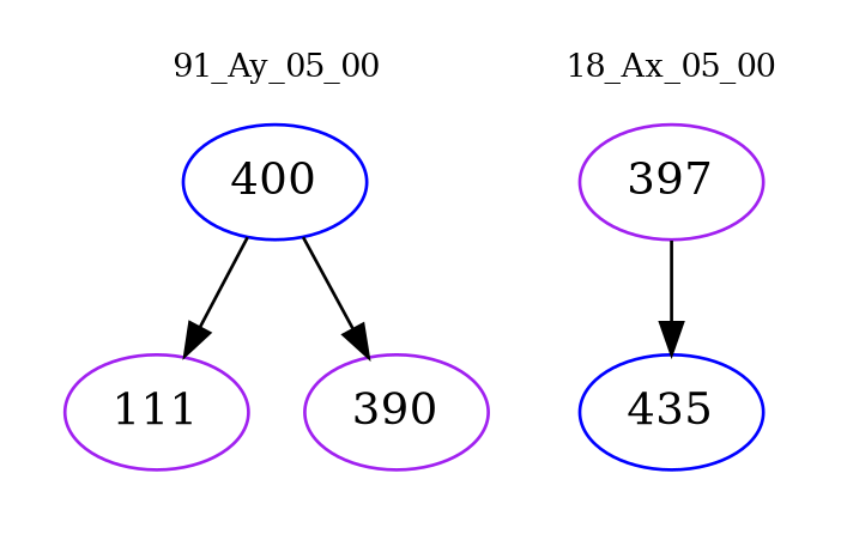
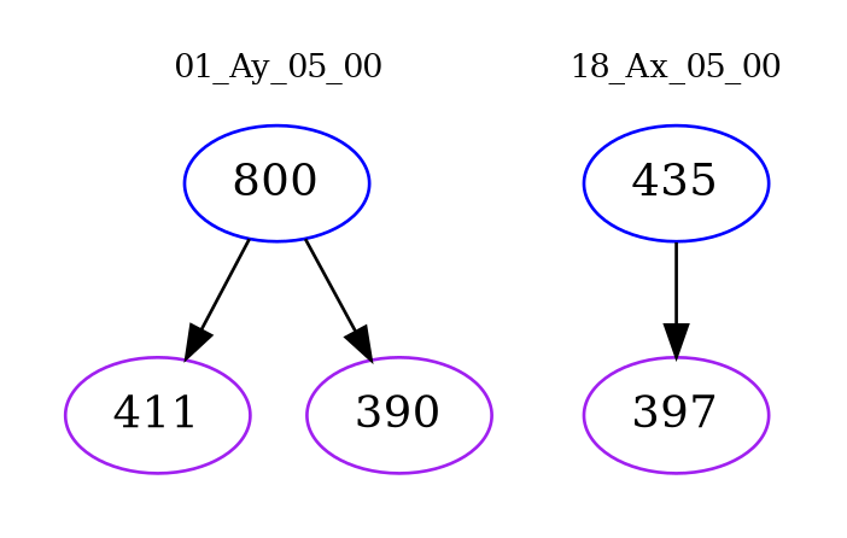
  digraph {
    node [color=purple]
    edge [color=black]
-   n1 [color=blue label=400]
-   n2 [label=111]
+   n1 [color=blue label=800]
+   n2 [label=411]
    n3 [label=390]
    n4 [color=blue label=435]
    n5 [label=397]
    subgraph cluster_1 {
      color=white
      fontsize=10
-     label="91_Ay_05_00"
+     label="01_Ay_05_00"
      n1
      n2
      n3
    }
    subgraph cluster_2 {
      color=white
      fontsize=10
      label="18_Ax_05_00"
      n4
      n5
    }
    n1 -> n2
    n1 -> n3
-   n5 -> n4
+   n4 -> n5
  }
